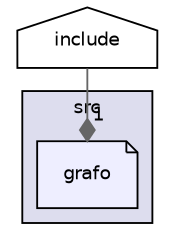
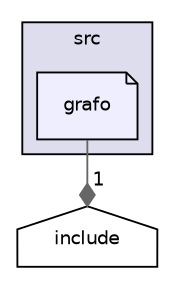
  digraph {
    compound=true
    node [fontname=Helvetica fontsize=10]
    n1 [fillcolor="#eeeeff" label=grafo pencolor=black shape=note style=filled]
    n2 [label=include shape=house]
    subgraph cluster_1 {
      bgcolor="#ddddee"
      fontname=Helvetica
      fontsize=10
      label=src
      pencolor=black
      n1
    }
-   n2 -> n1 [headlabel=1 labeldistance=1.5 labelfontname=Helvetica labelfontsize=10 color=gray40 arrowhead=diamond]
+   n1 -> n2 [headlabel=1 labeldistance=1.5 labelfontname=Helvetica labelfontsize=10 color=gray40 arrowhead=diamond]
  }
